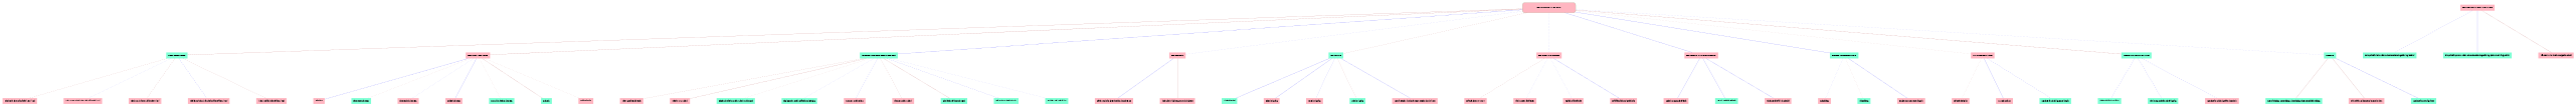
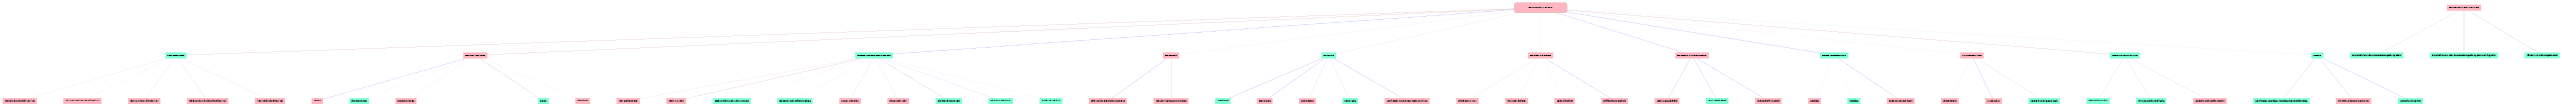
  digraph {
    bgcolor=white
    concentrate=true
    fontname="Patrick Hand"
    nodesep=2.0
    ranksep=3.0
    splines=polyline
    node [color=blue fillcolor=lightpink fontname="Patrick Hand" fontsize=9 margin=0.15 penwidth=0 shape=box style=filled]
    edge [arrowhead=none color=blue fontname="Patrick Hand" penwidth=0.5 style=bold]
    n1 [color=darkgreen fontsize=11 height=0.6 label="CELL STRUCTURE AND FUNCTION" margin=0.3 penwidth=0.5 style="filled,rounded" width=4.0]
    n2 [fillcolor=aquamarine fontsize=10 height=0.3 label="HISTORY OF CELL BIOLOGY" width=0]
    n3 [color=black fontsize=10 height=0.3 label="TECHNIQUES IN CELL BIOLOGY" width=0]
    n4 [color=black fillcolor=aquamarine fontsize=10 height=0.3 label="STRUCTURE AND FUNCTION OF EUKARYOTIC CELLS" width=0]
    n5 [color=darkorange fontsize=10 height=0.3 label="CELL METABOLISM" width=0]
    n6 [fillcolor=aquamarine fontsize=10 height=0.3 label="CELL SIGNALING" width=0]
    n7 [color=black fontsize=10 height=0.3 label="CELL CYCLE AND DEVELOPMENT" width=0]
    n8 [color=darkorange fontsize=10 height=0.3 label="CELL MORTALITY AND LINEAGE IMMORTALITY" width=0]
    n9 [fillcolor=aquamarine fontsize=10 height=0.3 label="PATHOLOGY AT THE CELLULAR LEVEL" width=0]
    n10 [color=black fontsize=10 height=0.3 label="DNA DAMAGE REPAIR SYSTEM" width=0]
    n11 [color=darkgreen fillcolor=aquamarine fontsize=10 height=0.3 label="MITOCHONDRIAL MEMBRANE DYNAMICS" width=0]
    n12 [fillcolor=aquamarine fontsize=10 height=0.3 label=AUTOPHAGY width=0]
    n13 [height=0.3 label="Robert Hooke's observation of cells in cork (1665)" width=0]
    n14 [color=black height=0.3 label="Anton van Leeuwenhoek's observation of live cells (1674)" width=0]
    n15 [color=black height=0.3 label="Robert Brown's discovery of the nucleus (1831)" width=0]
    n16 [color=darkgreen height=0.3 label="Schleiden and Schwann's formulation of the cell theory (1838)" width=0]
    n17 [color=darkgreen height=0.3 label="Virchow's addition to the cell theory (1858)" width=0]
    n18 [color=black height=0.3 label="Cell culture" width=0]
    n19 [color=black fillcolor=aquamarine height=0.3 label="Fluorescence microscopy" width=0]
    n20 [color=darkorange height=0.3 label="Phase-contrast microscopy" width=0]
-   n21 [color=black height=0.3 label="Confocal microscopy" width=0]
-   n22 [fillcolor=aquamarine height=0.3 label="Transmission electron microscopy" width=0]
    n23 [color=darkorange fillcolor=aquamarine height=0.3 label=Cytometry width=0]
    n24 [height=0.3 label="Cell fractionation" width=0]
    n25 [color=black fontsize=10 height=0.3 label="CELL TYPES: PROKARYOTIC AND EUKARYOTIC" width=0]
    n26 [fillcolor=aquamarine height=0.3 label="Prokaryotic cells: lack a nucleus and membrane-bound organelles (e.g., bacteria)" width=0]
    n27 [color=darkgreen fillcolor=aquamarine height=0.3 label="Eukaryotic cells: possess a nucleus and membrane-bound organelles (e.g., plants, animals, fungi, protists)" width=0]
-   n28 [color=darkgreen height=0.3 label="Differences in size, structure, and genetic material" width=0]
+   n28 [color=darkgreen fillcolor=aquamarine height=0.3 label="Differences in size, structure, and genetic material" width=0]
    n29 [color=darkorange height=0.3 label="Nucleus: genetic control center" width=0]
    n30 [height=0.3 label="Nucleolus: rRNA synthesis" width=0]
    n31 [fillcolor=aquamarine height=0.3 label="Endoplasmic reticulum: protein synthesis and transport" width=0]
    n32 [fillcolor=aquamarine height=0.3 label="Golgi apparatus: protein modification and packaging" width=0]
    n33 [height=0.3 label="Lysosomes: waste breakdown" width=0]
    n34 [color=darkorange height=0.3 label="Ribosomes: protein synthesis" width=0]
    n35 [fillcolor=aquamarine height=0.3 label="Cytoskeleton: cell shape and support" width=0]
    n36 [color=black fillcolor=aquamarine height=0.3 label="Cell membrane: selective barrier" width=0]
    n37 [color=darkorange fillcolor=aquamarine height=0.3 label="Centrioles: role in cell division" width=0]
    n38 [height=0.3 label="Cellular respiration: glucose breakdown to produce ATP" width=0]
    n39 [color=darkorange height=0.3 label="Photosynthesis: light energy conversion to glucose" width=0]
    n40 [color=black fillcolor=aquamarine height=0.3 label="Direct cell contact" width=0]
    n41 [height=0.3 label="Endocrine signaling" width=0]
-   n42 [color=darkorange height=0.3 label="Paracrine signaling" width=0]
+   n42 [color=darkorange height=0.3 label="Paracrine chaperone" width=0]
    n43 [color=black fillcolor=aquamarine height=0.3 label="Autocrine signaling" width=0]
    n44 [color=black height=0.3 label="Types of receptors: ion channels, GPCRs, receptor tyrosine kinases" width=0]
    n45 [color=black height=0.3 label="Cell cycle phases: G1, S, G2, M" width=0]
    n46 [color=darkgreen height=0.3 label="Mitosis: process of cell cancer" width=0]
    n47 [color=darkgreen height=0.3 label="Regulation of the cell cycle" width=0]
    n48 [color=darkgreen height=0.3 label="Cell differentiation and specialization" width=0]
    n49 [color=darkorange height=0.3 label="Apoptosis: programmed cell death" width=0]
    n50 [fillcolor=aquamarine height=0.3 label="Necrosis: accidental cell death" width=0]
    n51 [height=0.3 label="Maintenance of cell division potential" width=0]
    n52 [color=darkorange height=0.3 label=Cytopathology width=0]
    n53 [color=darkgreen fillcolor=aquamarine height=0.3 label=Histopathology width=0]
    n54 [color=darkorange height=0.3 label="Examples: Pap smear, cancer diagnosis" width=0]
    n55 [color=darkorange height=0.3 label="Cell cycle checkpoints" width=0]
    n56 [height=0.3 label="DNA repair pathways" width=0]
    n57 [fillcolor=aquamarine height=0.3 label="Importance for maintaining genome integrity" width=0]
    n58 [color=darkorange fillcolor=aquamarine height=0.3 label="Mitochondrial fusion and fission" width=0]
    n59 [fillcolor=aquamarine height=0.3 label="Role in energy production and cell signaling" width=0]
    n60 [color=black height=0.3 label="Importance for maintaining cellular homeostasis" width=0]
    n61 [color=darkorange fillcolor=aquamarine height=0.3 label="Types of autophagy: macroautophagy, microautophagy, chaperone-mediated autophagy" width=0]
    n62 [height=0.3 label="Role in cellular maintenance and response to stress" width=0]
    n63 [fillcolor=aquamarine height=0.3 label="Importance for preventing disease" width=0]
    n1 -> n2 [color=brown]
    n1 -> n3 [color=brown]
    n1 -> n4
    n1 -> n5 [style=dotted]
    n1 -> n6 [color=brown style=dashed]
    n1 -> n7 [style=dotted]
    n1 -> n8
    n1 -> n9
    n1 -> n10 [color=brown style=dotted]
    n1 -> n11 [color=brown]
    n1 -> n12 [style=dotted]
    n2 -> n13 [color=brown style=dashed]
    n2 -> n14 [style=dotted]
    n2 -> n15 [color=brown style=dashed]
    n2 -> n16 [style=dashed]
    n2 -> n17 [color=brown style=dashed]
    n3 -> n18
    n3 -> n19 [color=brown style=dotted]
    n3 -> n20 [style=dotted]
-   n3 -> n21
-   n3 -> n22 [color=brown style=dotted]
    n3 -> n23 [color=brown]
    n3 -> n24 [color=brown style=dotted]
    n4 -> n29 [color=brown style=dashed]
    n4 -> n30 [color=brown]
    n4 -> n31 [color=brown style=dotted]
    n4 -> n32 [style=dotted]
    n4 -> n33 [style=dashed]
    n4 -> n34 [color=brown style=dashed]
    n4 -> n35 [color=brown]
    n4 -> n36 [style=dashed]
    n4 -> n37 [style=dotted]
    n5 -> n38
    n5 -> n39 [color=brown]
    n6 -> n40
    n6 -> n41
    n6 -> n42 [style=dashed]
    n6 -> n43 [color=brown style=dashed]
    n6 -> n44
    n7 -> n45 [color=brown style=dashed]
    n7 -> n46 [style=dotted]
    n7 -> n47 [style=dotted]
    n7 -> n48
    n8 -> n49
    n8 -> n50
    n8 -> n51
    n9 -> n52 [style=dotted]
    n9 -> n53 [color=brown style=dotted]
    n9 -> n54
    n10 -> n55 [color=brown style=dotted]
    n10 -> n56
    n10 -> n57 [style=dashed]
    n11 -> n58 [style=dashed]
    n11 -> n59 [style=dashed]
    n11 -> n60 [style=dashed]
    n12 -> n61 [color=brown]
    n12 -> n62 [color=brown]
    n12 -> n63
    n25 -> n26 [style=dashed]
    n25 -> n27
    n25 -> n28 [color=brown]
  }
